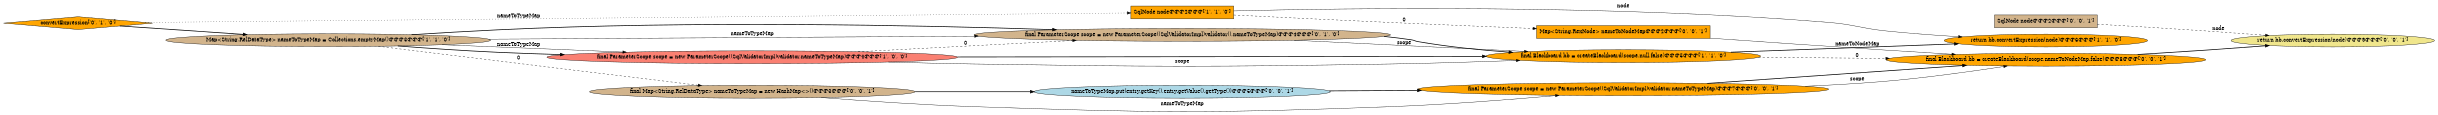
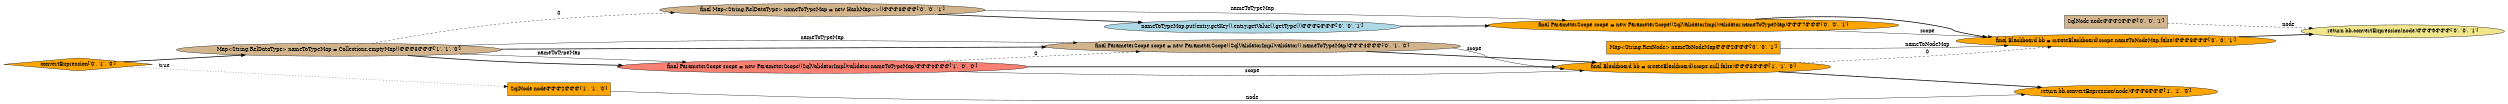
  digraph {
    rankdir=LR
    node [fillcolor=orange shape=ellipse style=filled]
    edge [style=bold]
    n1 [fillcolor=tan label="SqlNode node@@@2@@@['0', '0', '1']" shape=box]
    n2 [fillcolor=khaki label="return bb.convertExpression(node)@@@9@@@['0', '0', '1']"]
    n3 [label="Map<String,RexNode> nameToNodeMap@@@2@@@['0', '0', '1']" shape=box]
    n4 [label="final Blackboard bb = createBlackboard(scope,nameToNodeMap,false)@@@8@@@['0', '0', '1']"]
    n5 [fillcolor=tan label="final Map<String,RelDataType> nameToTypeMap = new HashMap<>()@@@3@@@['0', '0', '1']"]
    n6 [label="final ParameterScope scope = new ParameterScope((SqlValidatorImpl)validator,nameToTypeMap)@@@7@@@['0', '0', '1']"]
    n7 [fillcolor=lightblue label="nameToTypeMap.put(entry.getKey(),entry.getValue().getType())@@@5@@@['0', '0', '1']"]
    n8 [label="SqlNode node@@@2@@@['1', '1', '0']" shape=box]
    n9 [label="return bb.convertExpression(node)@@@6@@@['1', '1', '0']"]
    n10 [fillcolor=salmon label="final ParameterScope scope = new ParameterScope((SqlValidatorImpl)validator,nameToTypeMap)@@@4@@@['1', '0', '0']"]
    n11 [fillcolor=tan label="final ParameterScope scope = new ParameterScope((SqlValidatorImpl)validator(),nameToTypeMap)@@@4@@@['0', '1', '0']"]
    n12 [label="final Blackboard bb = createBlackboard(scope,null,false)@@@5@@@['1', '1', '0']"]
    n13 [label="convertExpression['0', '1', '0']" shape=diamond]
    n14 [fillcolor=tan label="Map<String,RelDataType> nameToTypeMap = Collections.emptyMap()@@@3@@@['1', '1', '0']"]
    n1 -> n2 [label="node" style=dashed]
    n3 -> n4 [label=nameToNodeMap style=solid]
    n4 -> n2
    n5 -> n6 [label=nameToTypeMap style=solid]
    n5 -> n7
    n6 -> n4 [label=scope style=solid]
    n6 -> n4
    n7 -> n6
-   n8 -> n3 [label=0 style=dashed]
    n8 -> n9 [label="node" style=solid]
    n10 -> n11 [label=0 style=dashed]
    n10 -> n12
    n10 -> n12 [label=scope style=solid]
    n11 -> n12 [label=scope style=solid]
    n11 -> n12
    n12 -> n4 [label=0 style=dashed]
    n12 -> n9
-   n13 -> n8 [label=nameToTypeMap style=dotted]
+   n13 -> n8 [label=true style=dotted]
    n13 -> n14
    n14 -> n5 [label=0 style=dashed]
    n14 -> n10
    n14 -> n10 [label=nameToTypeMap style=solid]
    n14 -> n11
    n14 -> n11 [label=nameToTypeMap style=solid]
  }
